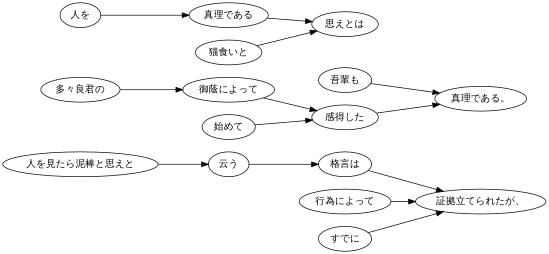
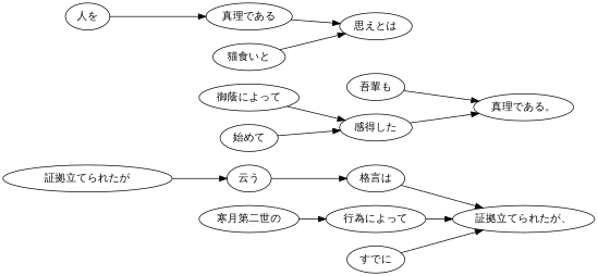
  digraph {
    rankdir=LR
-   n1 [label="人を見たら泥棒と思えと"]
+   n1 [label="証拠立てられたが"]
    n2 [label="云う"]
    n3 [label="格言は"]
    n4 [label="証拠立てられたが、"]
+   n5 [label="寒月第二世の"]
    n6 [label="行為によって"]
    n7 [label="すでに"]
    n8 [label="真理である。"]
    n9 [label="人を"]
    n10 [label="真理である"]
    n11 [label="思えとは"]
    n12 [label="猫食いと"]
    n13 [label="吾輩も"]
-   n14 [label="多々良君の"]
    n15 [label="御蔭によって"]
    n16 [label="感得した"]
    n17 [label="始めて"]
    n1 -> n2
    n2 -> n3
    n3 -> n4
+   n5 -> n6
    n6 -> n4
    n7 -> n4
    n9 -> n10
    n10 -> n11
    n12 -> n11
    n13 -> n8
-   n14 -> n15
    n15 -> n16
    n16 -> n8
    n17 -> n16
  }
